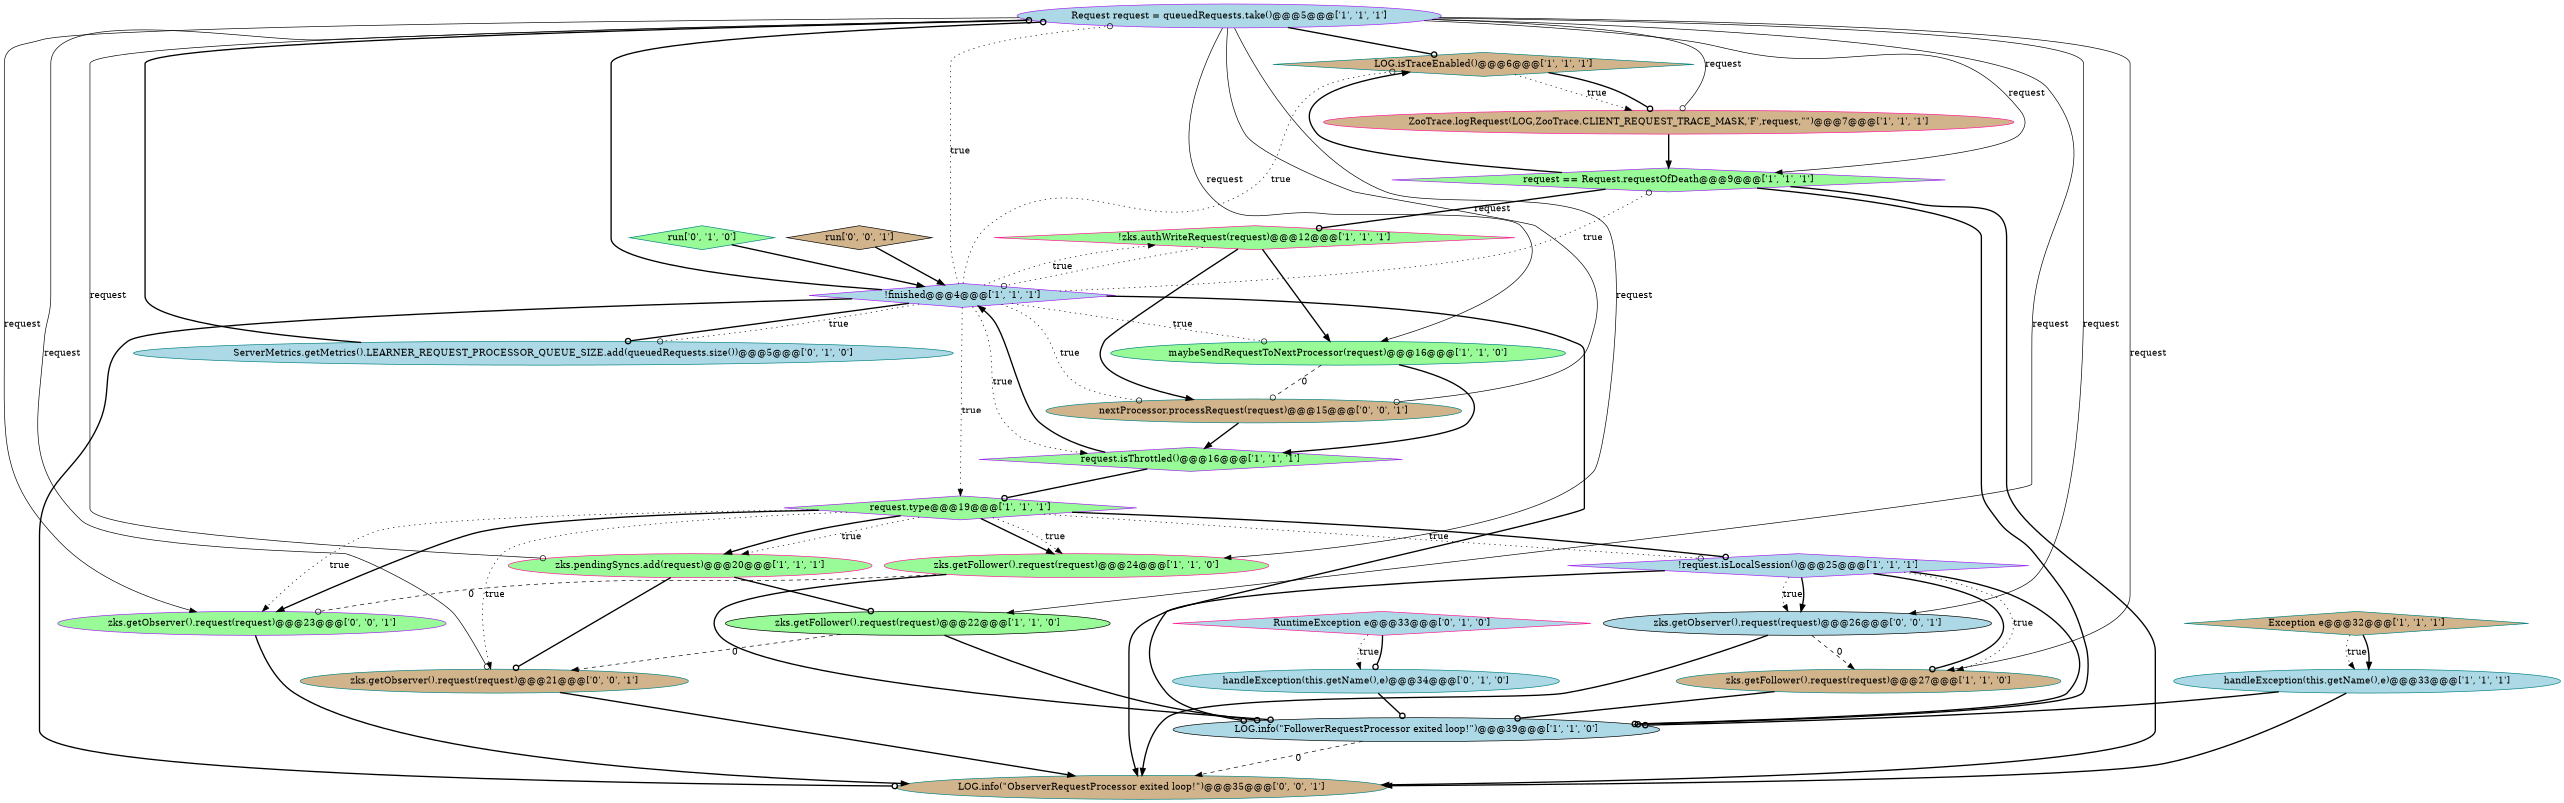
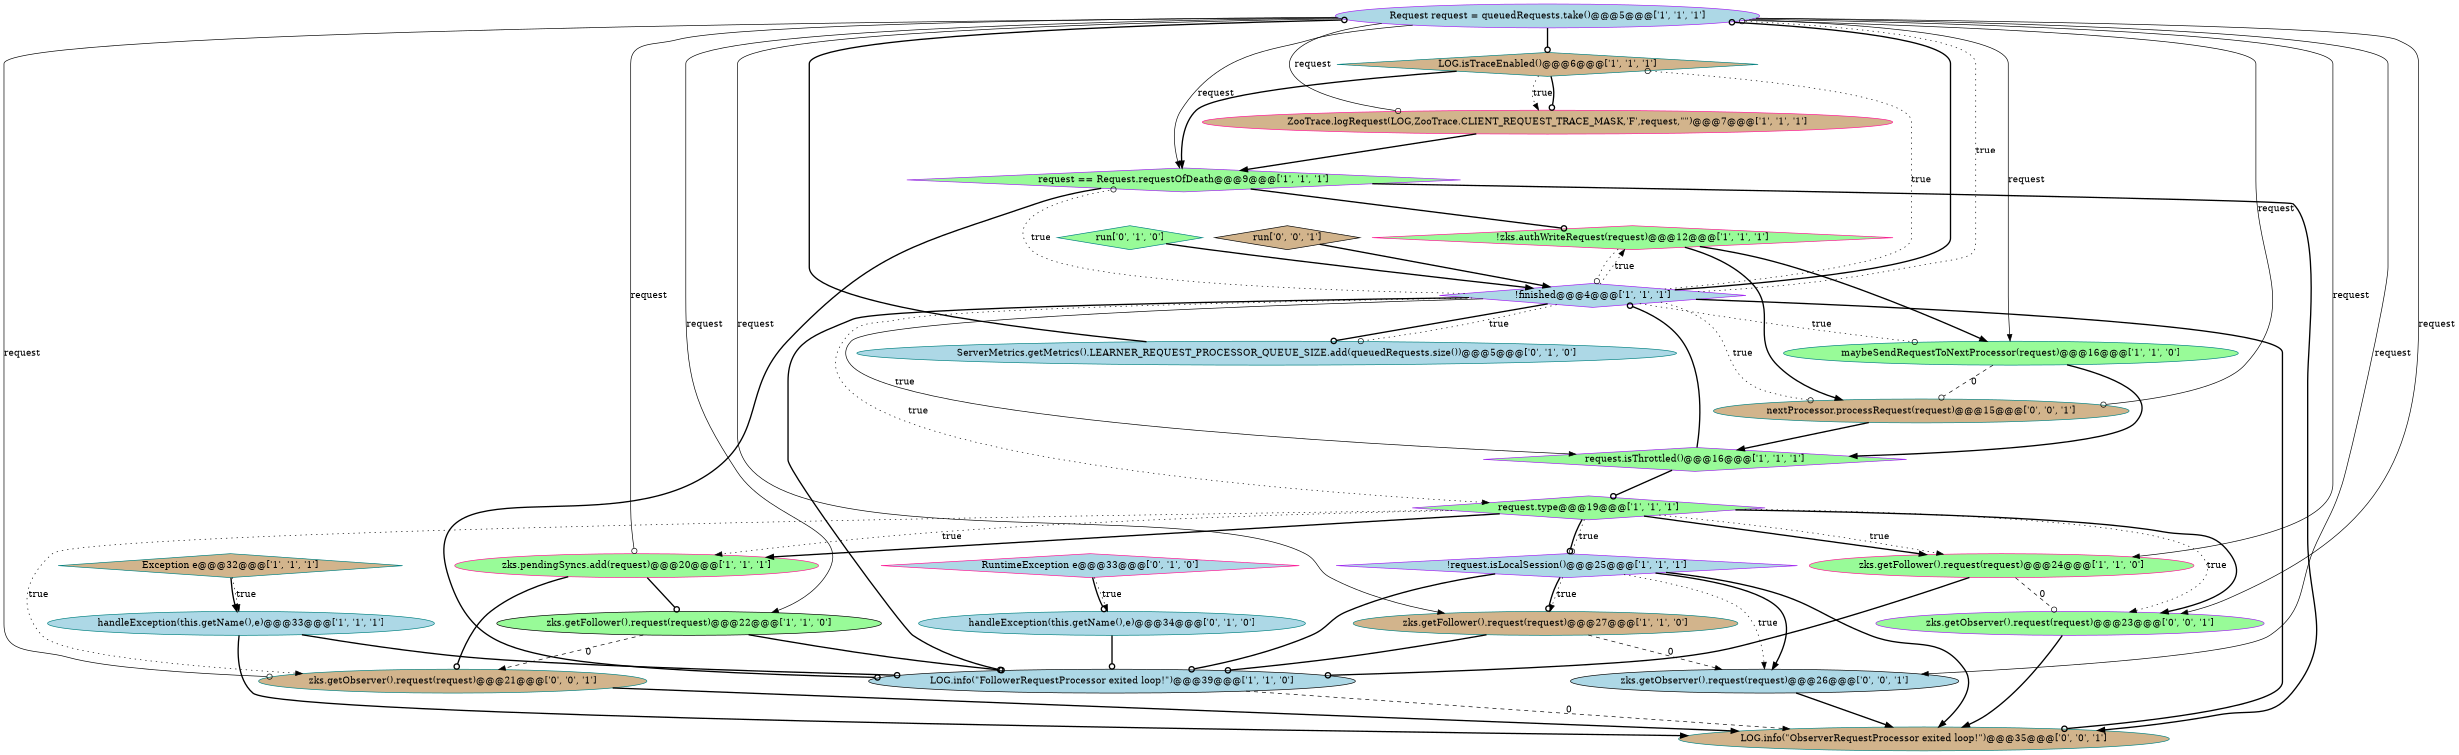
  digraph {
    node [color=teal fillcolor=palegreen shape=ellipse style=filled]
    edge [arrowhead=normal style=bold]
    n1 [color=deeppink label="zks.getFollower().request(request)@@@24@@@['1', '1', '0']"]
    n2 [color=black fillcolor=lightblue label="LOG.info(\"FollowerRequestProcessor exited loop!\")@@@39@@@['1', '1', '0']"]
    n3 [color=purple label="zks.getObserver().request(request)@@@23@@@['0', '0', '1']"]
    n4 [fillcolor=tan label="LOG.info(\"ObserverRequestProcessor exited loop!\")@@@35@@@['0', '0', '1']"]
    n5 [fillcolor=tan label="LOG.isTraceEnabled()@@@6@@@['1', '1', '1']" shape=diamond]
    n6 [color=purple label="request == Request.requestOfDeath@@@9@@@['1', '1', '1']" shape=diamond]
    n7 [color=deeppink fillcolor=tan label="ZooTrace.logRequest(LOG,ZooTrace.CLIENT_REQUEST_TRACE_MASK,'F',request,\"\")@@@7@@@['1', '1', '1']"]
    n8 [color=deeppink label="!zks.authWriteRequest(request)@@@12@@@['1', '1', '1']" shape=diamond]
    n9 [color=black label="zks.getFollower().request(request)@@@22@@@['1', '1', '0']"]
    n10 [fillcolor=tan label="zks.getObserver().request(request)@@@21@@@['0', '0', '1']"]
    n11 [color=purple fillcolor=lightblue label="!finished@@@4@@@['1', '1', '1']" shape=diamond]
    n12 [label="maybeSendRequestToNextProcessor(request)@@@16@@@['1', '1', '0']"]
    n13 [fillcolor=tan label="nextProcessor.processRequest(request)@@@15@@@['0', '0', '1']"]
    n14 [color=purple label="request.type@@@19@@@['1', '1', '1']" shape=diamond]
    n15 [fillcolor=lightblue label="ServerMetrics.getMetrics().LEARNER_REQUEST_PROCESSOR_QUEUE_SIZE.add(queuedRequests.size())@@@5@@@['0', '1', '0']"]
    n16 [color=purple fillcolor=lightblue label="Request request = queuedRequests.take()@@@5@@@['1', '1', '1']"]
    n17 [color=purple label="request.isThrottled()@@@16@@@['1', '1', '1']" shape=diamond]
    n18 [color=deeppink label="zks.pendingSyncs.add(request)@@@20@@@['1', '1', '1']"]
    n19 [color=purple fillcolor=lightblue label="!request.isLocalSession()@@@25@@@['1', '1', '1']" shape=diamond]
    n20 [color=black fillcolor=lightblue label="zks.getObserver().request(request)@@@26@@@['0', '0', '1']"]
    n21 [fillcolor=tan label="zks.getFollower().request(request)@@@27@@@['1', '1', '0']"]
    n22 [color=deeppink fillcolor=lightblue label="RuntimeException e@@@33@@@['0', '1', '0']" shape=diamond]
    n23 [fillcolor=lightblue label="handleException(this.getName(),e)@@@34@@@['0', '1', '0']"]
    n24 [label="run['0', '1', '0']" shape=diamond]
    n25 [color=black fillcolor=tan label="run['0', '0', '1']" shape=diamond]
    n26 [fillcolor=lightblue label="handleException(this.getName(),e)@@@33@@@['1', '1', '1']"]
    n27 [fillcolor=tan label="Exception e@@@32@@@['1', '1', '1']" shape=diamond]
    n1 -> n2 [arrowhead=odot]
    n1 -> n3 [arrowhead=odot label=0 style=dashed]
    n2 -> n4 [label=0 style=dashed]
    n3 -> n4
-   n6 -> n5
+   n5 -> n6
    n5 -> n7 [label=true style=dotted]
    n5 -> n7 [arrowhead=odot]
    n6 -> n2 [arrowhead=odot]
    n6 -> n4
    n6 -> n8 [arrowhead=odot]
    n7 -> n6
    n8 -> n11 [arrowhead=odot style=dotted]
    n8 -> n12
    n8 -> n13
    n9 -> n2 [arrowhead=odot]
    n9 -> n10 [label=0 style=dashed]
    n10 -> n4
    n11 -> n2 [arrowhead=odot]
    n11 -> n4 [arrowhead=odot]
    n11 -> n5 [arrowhead=odot label=true style=dotted]
    n11 -> n6 [arrowhead=odot label=true style=dotted]
    n11 -> n8 [label=true style=dotted]
    n11 -> n12 [arrowhead=odot label=true style=dotted]
    n11 -> n13 [arrowhead=odot label=true style=dotted]
    n11 -> n14 [label=true style=dotted]
    n11 -> n15 [arrowhead=odot]
    n11 -> n15 [arrowhead=odot label=true style=dotted]
    n11 -> n16 [arrowhead=odot]
    n11 -> n16 [arrowhead=odot label=true style=dotted]
-   n11 -> n17 [label=true style=dotted]
+   n11 -> n17 [label=true style=solid]
    n12 -> n13 [arrowhead=odot label=0 style=dashed]
    n12 -> n17
    n13 -> n17
    n14 -> n1
    n14 -> n1 [label=true style=dotted]
    n14 -> n3 [label=true style=dotted]
    n14 -> n3
    n14 -> n10 [label=true style=dotted]
    n14 -> n18 [label=true style=dotted]
    n14 -> n18
    n14 -> n19 [arrowhead=odot label=true style=dotted]
    n14 -> n19 [arrowhead=odot]
    n15 -> n16 [arrowhead=odot]
    n16 -> n1 [label=request style=solid]
    n16 -> n3 [label=request style=solid]
    n16 -> n5 [arrowhead=odot]
    n16 -> n6 [label=request style=solid]
    n16 -> n7 [arrowhead=odot label=request style=solid]
    n16 -> n9 [label=request style=solid]
    n16 -> n10 [arrowhead=odot label=request style=solid]
    n16 -> n12 [label=request style=solid]
    n16 -> n13 [arrowhead=odot label=request style=solid]
    n16 -> n18 [arrowhead=odot label=request style=solid]
    n16 -> n20 [label=request style=solid]
    n16 -> n21 [label=request style=solid]
-   n17 -> n11
+   n17 -> n11 [arrowhead=odot]
    n17 -> n14 [arrowhead=odot]
    n18 -> n9 [arrowhead=odot]
    n18 -> n10 [arrowhead=odot]
    n19 -> n2 [arrowhead=odot]
    n19 -> n4
    n19 -> n20 [label=true style=dotted]
    n19 -> n20
    n19 -> n21 [arrowhead=odot]
    n19 -> n21 [label=true style=dotted]
    n20 -> n4
    n21 -> n2 [arrowhead=odot]
-   n20 -> n21 [label=0 style=dashed]
+   n21 -> n20 [label=0 style=dashed]
    n22 -> n23 [label=true style=dotted]
    n22 -> n23 [arrowhead=odot]
    n23 -> n2 [arrowhead=odot]
    n24 -> n11
    n25 -> n11
    n26 -> n2 [arrowhead=odot]
    n26 -> n4
    n27 -> n26 [label=true style=dotted]
    n27 -> n26
  }
